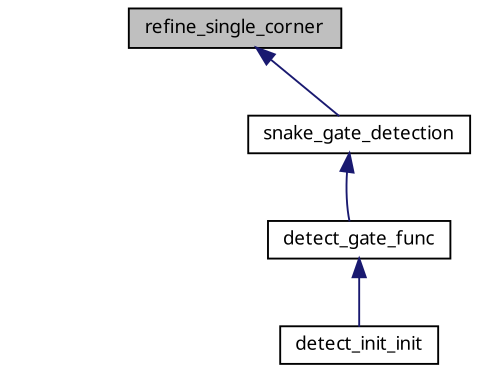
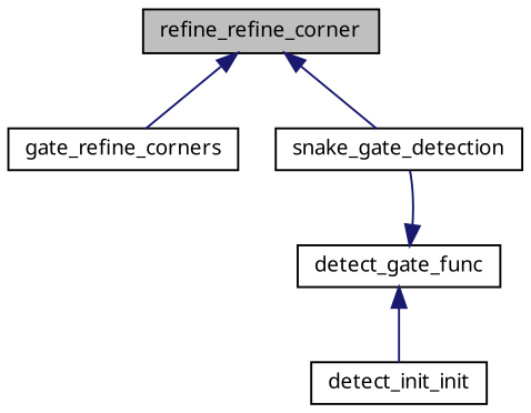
  digraph {
    fontname="Noto Sans"
    rankdir=TB
    node [color=black fillcolor=white fontname="Noto Sans" fontsize=10 shape=record style=filled]
    edge [color=midnightblue dir=back fontname="Noto Sans" fontsize=10 labelfontname=FreeSans labelfontsize=10 style=solid]
-   n1 [fillcolor=grey75 fontcolor=black height=0.2 label=refine_single_corner width=0.4]
+   n1 [fillcolor=grey75 fontcolor=black height=0.2 label=refine_refine_corner width=0.4]
+   n2 [height=0.2 label=gate_refine_corners width=0.4]
    n3 [height=0.2 label=snake_gate_detection width=0.4]
    n4 [height=0.2 label=detect_gate_func width=0.4]
    n5 [height=0.2 label=detect_init_init width=0.4]
+   n1 -> n2
    n1 -> n3
-   n3 -> n4
+   n4 -> n3
    n4 -> n5
  }
